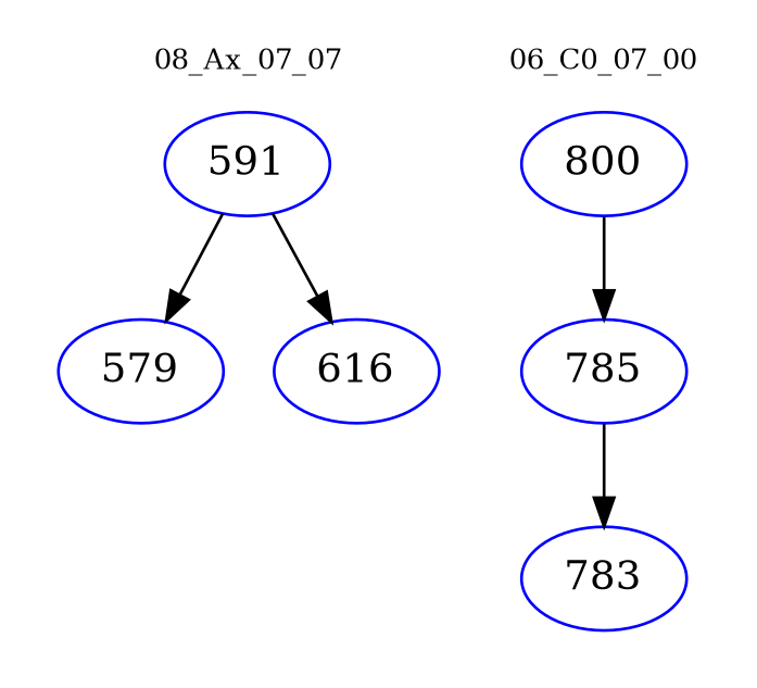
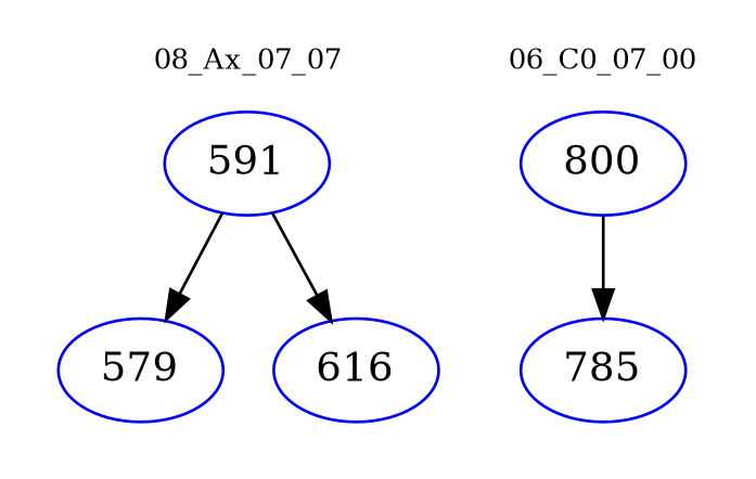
  digraph {
    node [color=blue]
    edge [color=black]
    n1 [label=579]
    n2 [label=591]
    n3 [label=616]
    n4 [label=800]
    n5 [label=785]
-   n6 [label=783]
    subgraph cluster_1 {
      color=white
      fontsize=10
      label="08_Ax_07_07"
      n1
      n2
      n3
    }
    subgraph cluster_2 {
      color=white
      fontsize=10
      label="06_C0_07_00"
      n4
      n5
-     n6
    }
    n2 -> n1
    n2 -> n3
    n4 -> n5
-   n5 -> n6
  }
